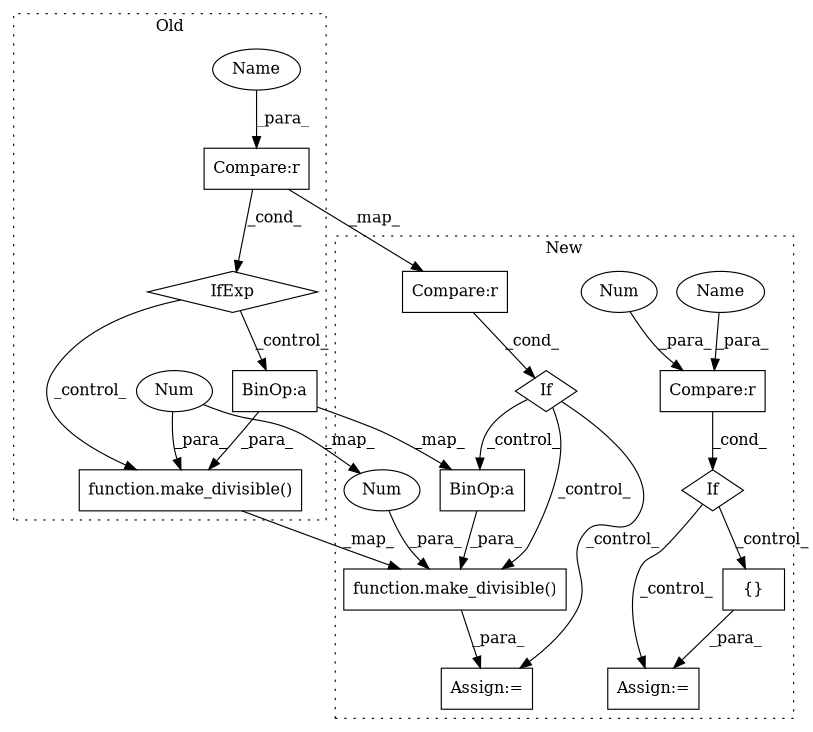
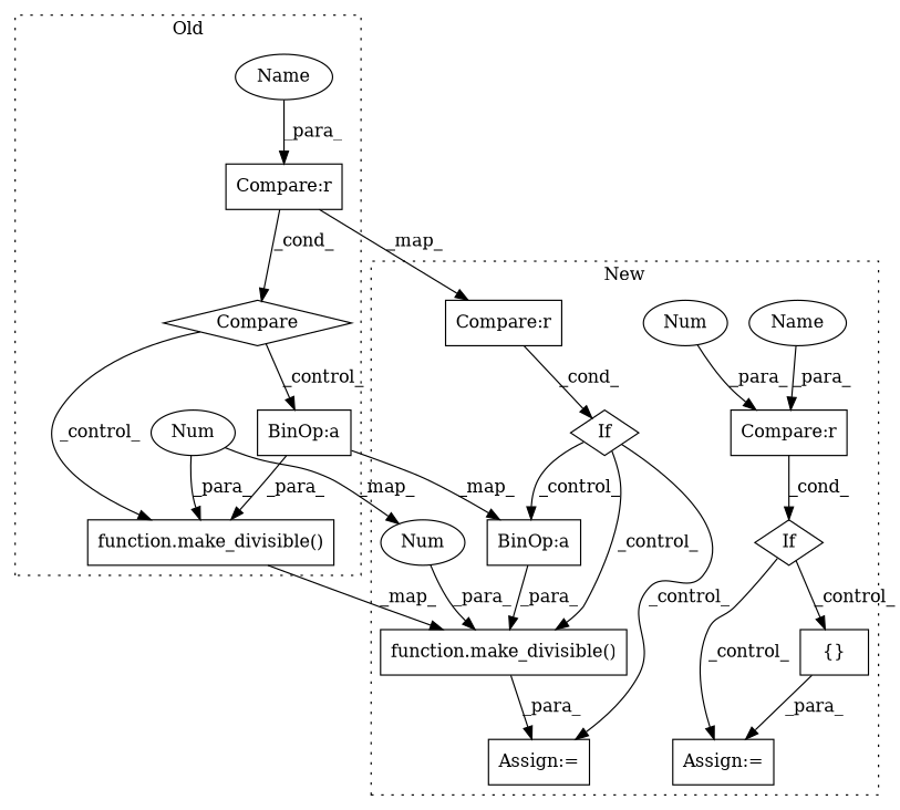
  digraph {
    node [a=76 l=3 s=9897 shape=box]
    n1 [a=75 l="15,1" label="function.make_divisible()" s="9867,9892"]
    n2 [a=82 label="BinOp:a" s=9884]
    n3 [l=1 label=Num s=9891 shape=ellipse]
-   n4 [a=51 l="4,6" label=IfExp s="9893,9905" shape=diamond]
+   n4 [a=51 l="4,6" label=Compare s="9893,9905" shape=diamond]
    n5 [a=40 l=8 label="Compare:r"]
    n6 [a=87 l=2 label=Name shape=ellipse]
    n7 [a=75 l="15,1" label="function.make_divisible()" s="9608,9633"]
    n8 [a=82 label="BinOp:a" s=9625]
    n9 [l=1 label=Num s=9632 shape=ellipse]
    n10 [a=68 label="Assign:=" s=9605]
    n11 [a=96 label=If s=9557 shape=diamond]
    n12 [a=40 l=8 label="Compare:r" s=9560]
    n13 [a=96 label=If s=10836 shape=diamond]
    n14 [a=40 l=6 label="Compare:r" s=10839]
    n15 [a=59 l="2,1" label="{}" s="10864,10864"]
    n16 [l=1 label=Num s=10844 shape=ellipse]
    n17 [a=68 label="Assign:=" s=10861]
    n18 [a=87 l=1 label=Name s=10839 shape=ellipse]
    subgraph cluster_1 {
      label=Old
      style=dotted
      n1
      n2
      n3
      n4
      n5
      n6
    }
    subgraph cluster_2 {
      label=New
      style=dotted
      n7
      n8
      n9
      n10
      n11
      n12
      n13
      n14
      n15
      n16
      n17
      n18
    }
    n1 -> n7 [label=_map_]
    n2 -> n1 [label=_para_]
    n2 -> n8 [label=_map_]
    n3 -> n1 [label=_para_]
    n3 -> n9 [label=_map_]
    n4 -> n1 [label=_control_]
    n4 -> n2 [label=_control_]
    n5 -> n4 [label=_cond_]
    n5 -> n12 [label=_map_]
    n6 -> n5 [label=_para_]
    n7 -> n10 [label=_para_]
    n8 -> n7 [label=_para_]
    n9 -> n7 [label=_para_]
    n11 -> n7 [label=_control_]
    n11 -> n8 [label=_control_]
    n11 -> n10 [label=_control_]
    n12 -> n11 [label=_cond_]
    n13 -> n15 [label=_control_]
    n13 -> n17 [label=_control_]
    n14 -> n13 [label=_cond_]
    n15 -> n17 [label=_para_]
    n16 -> n14 [label=_para_]
    n18 -> n14 [label=_para_]
  }
